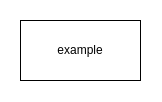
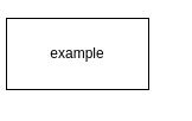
  <mxCell id="0" />
  <mxCell id="1" parent="0" />
- <mxCell id="2" value="example" style="rounded=0;whiteSpace=wrap;html=1;" parent="1" vertex="1"><mxGeometry x="20" y="20" width="120" height="60" as="geometry" /></mxCell>
+ <mxCell id="2" value="example" style="rounded=0;whiteSpace=wrap;html=1;" parent="1" vertex="1"><mxGeometry x="5" y="15" width="120" height="60" as="geometry" /></mxCell>
